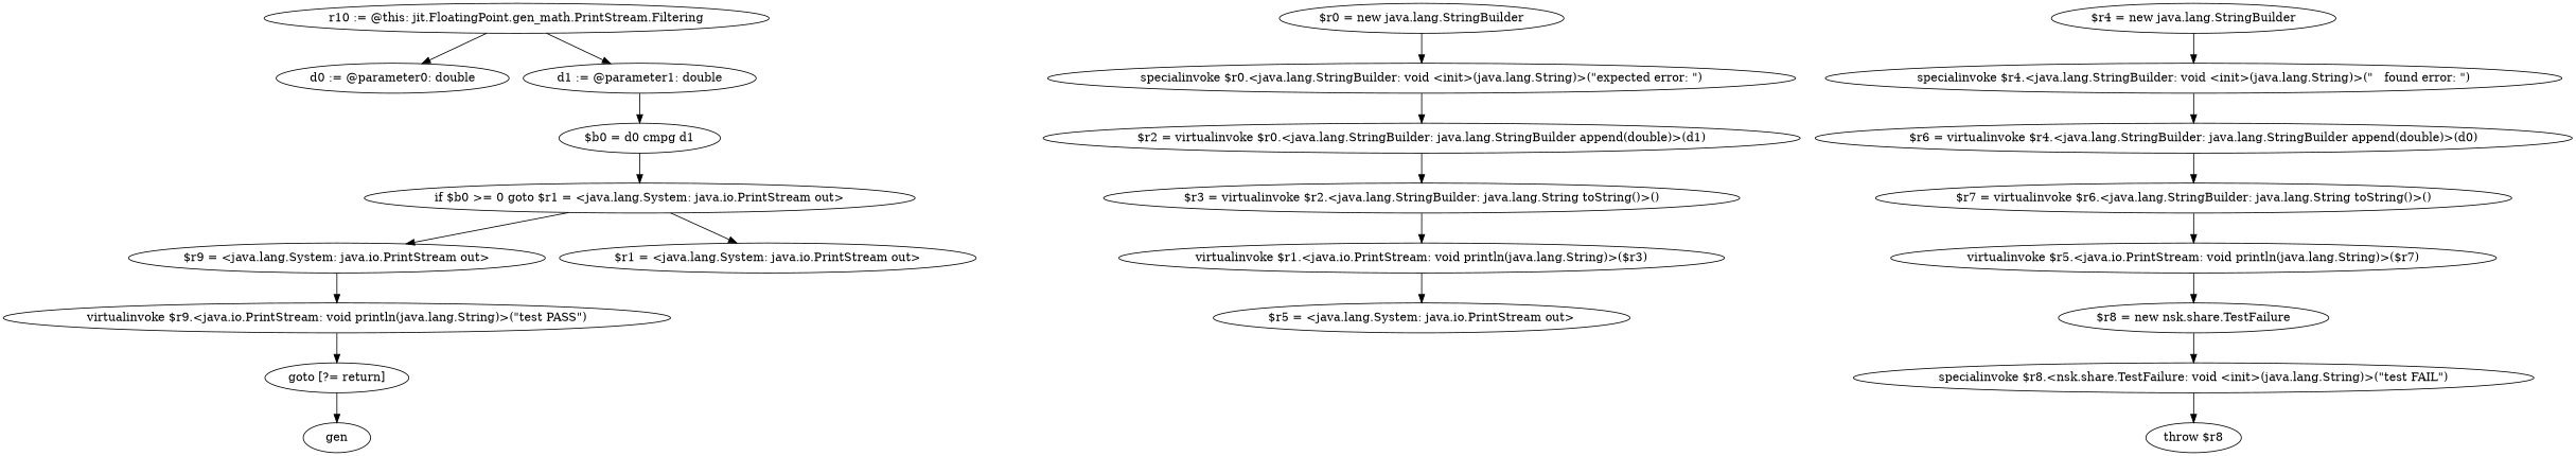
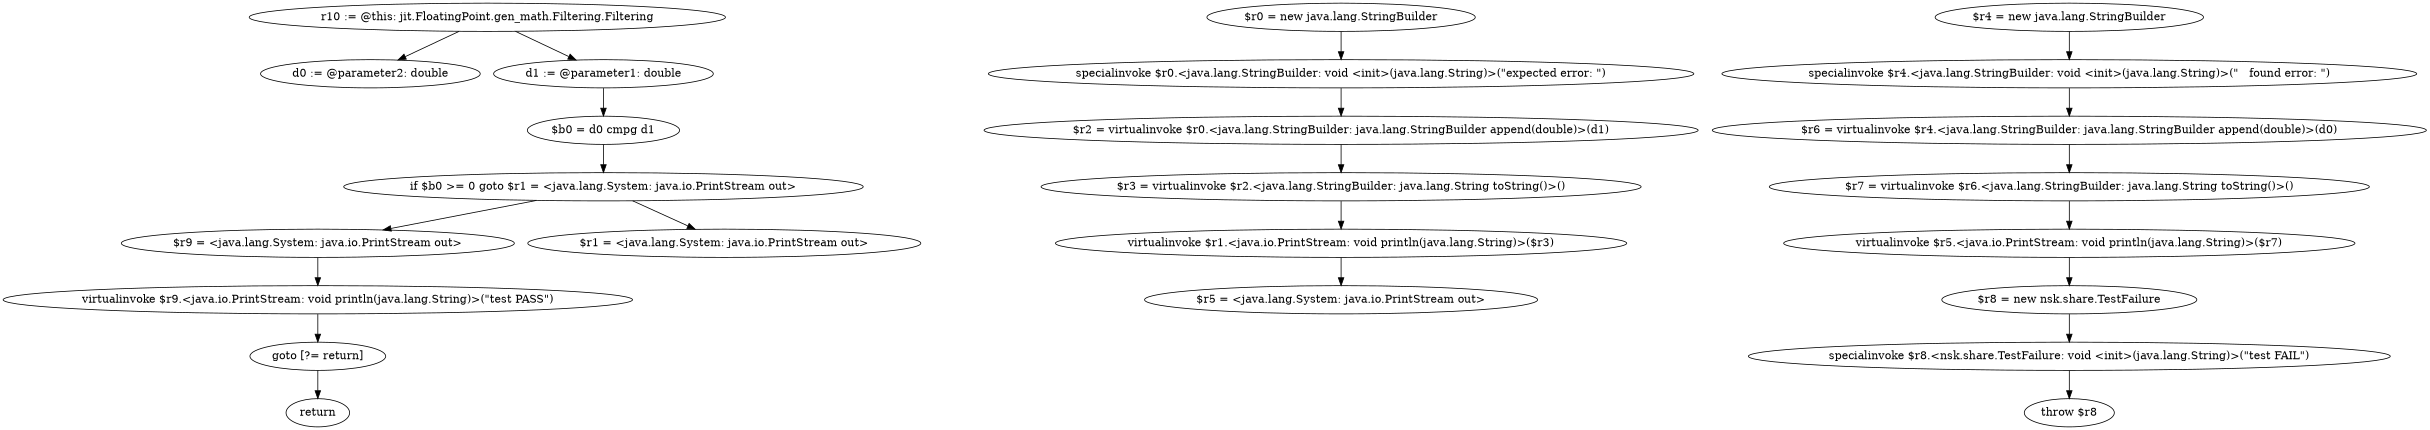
  digraph {
-   "r10 := @this: jit.FloatingPoint.gen_math.Filtering.Filtering" [label="r10 := @this: jit.FloatingPoint.gen_math.PrintStream.Filtering"]
-   "d0 := @parameter0: double"
+   "r10 := @this: jit.FloatingPoint.gen_math.Filtering.Filtering"
+   "d0 := @parameter0: double" [label="d0 := @parameter2: double"]
    "d1 := @parameter1: double"
    "$b0 = d0 cmpg d1"
    "if $b0 >= 0 goto $r1 = <java.lang.System: java.io.PrintStream out>"
    "$r9 = <java.lang.System: java.io.PrintStream out>"
    "$r1 = <java.lang.System: java.io.PrintStream out>"
    "virtualinvoke $r9.<java.io.PrintStream: void println(java.lang.String)>(\"test PASS\")"
    "goto [?= return]"
-   return [label=gen]
+   return
    "$r0 = new java.lang.StringBuilder"
    "specialinvoke $r0.<java.lang.StringBuilder: void <init>(java.lang.String)>(\"expected error: \")"
    "$r2 = virtualinvoke $r0.<java.lang.StringBuilder: java.lang.StringBuilder append(double)>(d1)"
    "$r3 = virtualinvoke $r2.<java.lang.StringBuilder: java.lang.String toString()>()"
    "virtualinvoke $r1.<java.io.PrintStream: void println(java.lang.String)>($r3)"
    "$r5 = <java.lang.System: java.io.PrintStream out>"
    "$r4 = new java.lang.StringBuilder"
    "specialinvoke $r4.<java.lang.StringBuilder: void <init>(java.lang.String)>(\"   found error: \")"
    "$r6 = virtualinvoke $r4.<java.lang.StringBuilder: java.lang.StringBuilder append(double)>(d0)"
    "$r7 = virtualinvoke $r6.<java.lang.StringBuilder: java.lang.String toString()>()"
    "virtualinvoke $r5.<java.io.PrintStream: void println(java.lang.String)>($r7)"
    "$r8 = new nsk.share.TestFailure"
    "specialinvoke $r8.<nsk.share.TestFailure: void <init>(java.lang.String)>(\"test FAIL\")"
    "throw $r8"
    "r10 := @this: jit.FloatingPoint.gen_math.Filtering.Filtering" -> "d0 := @parameter0: double"
    "r10 := @this: jit.FloatingPoint.gen_math.Filtering.Filtering" -> "d1 := @parameter1: double"
    "d1 := @parameter1: double" -> "$b0 = d0 cmpg d1"
    "$b0 = d0 cmpg d1" -> "if $b0 >= 0 goto $r1 = <java.lang.System: java.io.PrintStream out>"
    "if $b0 >= 0 goto $r1 = <java.lang.System: java.io.PrintStream out>" -> "$r9 = <java.lang.System: java.io.PrintStream out>"
    "if $b0 >= 0 goto $r1 = <java.lang.System: java.io.PrintStream out>" -> "$r1 = <java.lang.System: java.io.PrintStream out>"
    "$r9 = <java.lang.System: java.io.PrintStream out>" -> "virtualinvoke $r9.<java.io.PrintStream: void println(java.lang.String)>(\"test PASS\")"
    "virtualinvoke $r9.<java.io.PrintStream: void println(java.lang.String)>(\"test PASS\")" -> "goto [?= return]"
    "goto [?= return]" -> return
    "$r0 = new java.lang.StringBuilder" -> "specialinvoke $r0.<java.lang.StringBuilder: void <init>(java.lang.String)>(\"expected error: \")"
    "specialinvoke $r0.<java.lang.StringBuilder: void <init>(java.lang.String)>(\"expected error: \")" -> "$r2 = virtualinvoke $r0.<java.lang.StringBuilder: java.lang.StringBuilder append(double)>(d1)"
    "$r2 = virtualinvoke $r0.<java.lang.StringBuilder: java.lang.StringBuilder append(double)>(d1)" -> "$r3 = virtualinvoke $r2.<java.lang.StringBuilder: java.lang.String toString()>()"
    "$r3 = virtualinvoke $r2.<java.lang.StringBuilder: java.lang.String toString()>()" -> "virtualinvoke $r1.<java.io.PrintStream: void println(java.lang.String)>($r3)"
    "virtualinvoke $r1.<java.io.PrintStream: void println(java.lang.String)>($r3)" -> "$r5 = <java.lang.System: java.io.PrintStream out>"
    "$r4 = new java.lang.StringBuilder" -> "specialinvoke $r4.<java.lang.StringBuilder: void <init>(java.lang.String)>(\"   found error: \")"
    "specialinvoke $r4.<java.lang.StringBuilder: void <init>(java.lang.String)>(\"   found error: \")" -> "$r6 = virtualinvoke $r4.<java.lang.StringBuilder: java.lang.StringBuilder append(double)>(d0)"
    "$r6 = virtualinvoke $r4.<java.lang.StringBuilder: java.lang.StringBuilder append(double)>(d0)" -> "$r7 = virtualinvoke $r6.<java.lang.StringBuilder: java.lang.String toString()>()"
    "$r7 = virtualinvoke $r6.<java.lang.StringBuilder: java.lang.String toString()>()" -> "virtualinvoke $r5.<java.io.PrintStream: void println(java.lang.String)>($r7)"
    "virtualinvoke $r5.<java.io.PrintStream: void println(java.lang.String)>($r7)" -> "$r8 = new nsk.share.TestFailure"
    "$r8 = new nsk.share.TestFailure" -> "specialinvoke $r8.<nsk.share.TestFailure: void <init>(java.lang.String)>(\"test FAIL\")"
    "specialinvoke $r8.<nsk.share.TestFailure: void <init>(java.lang.String)>(\"test FAIL\")" -> "throw $r8"
  }
